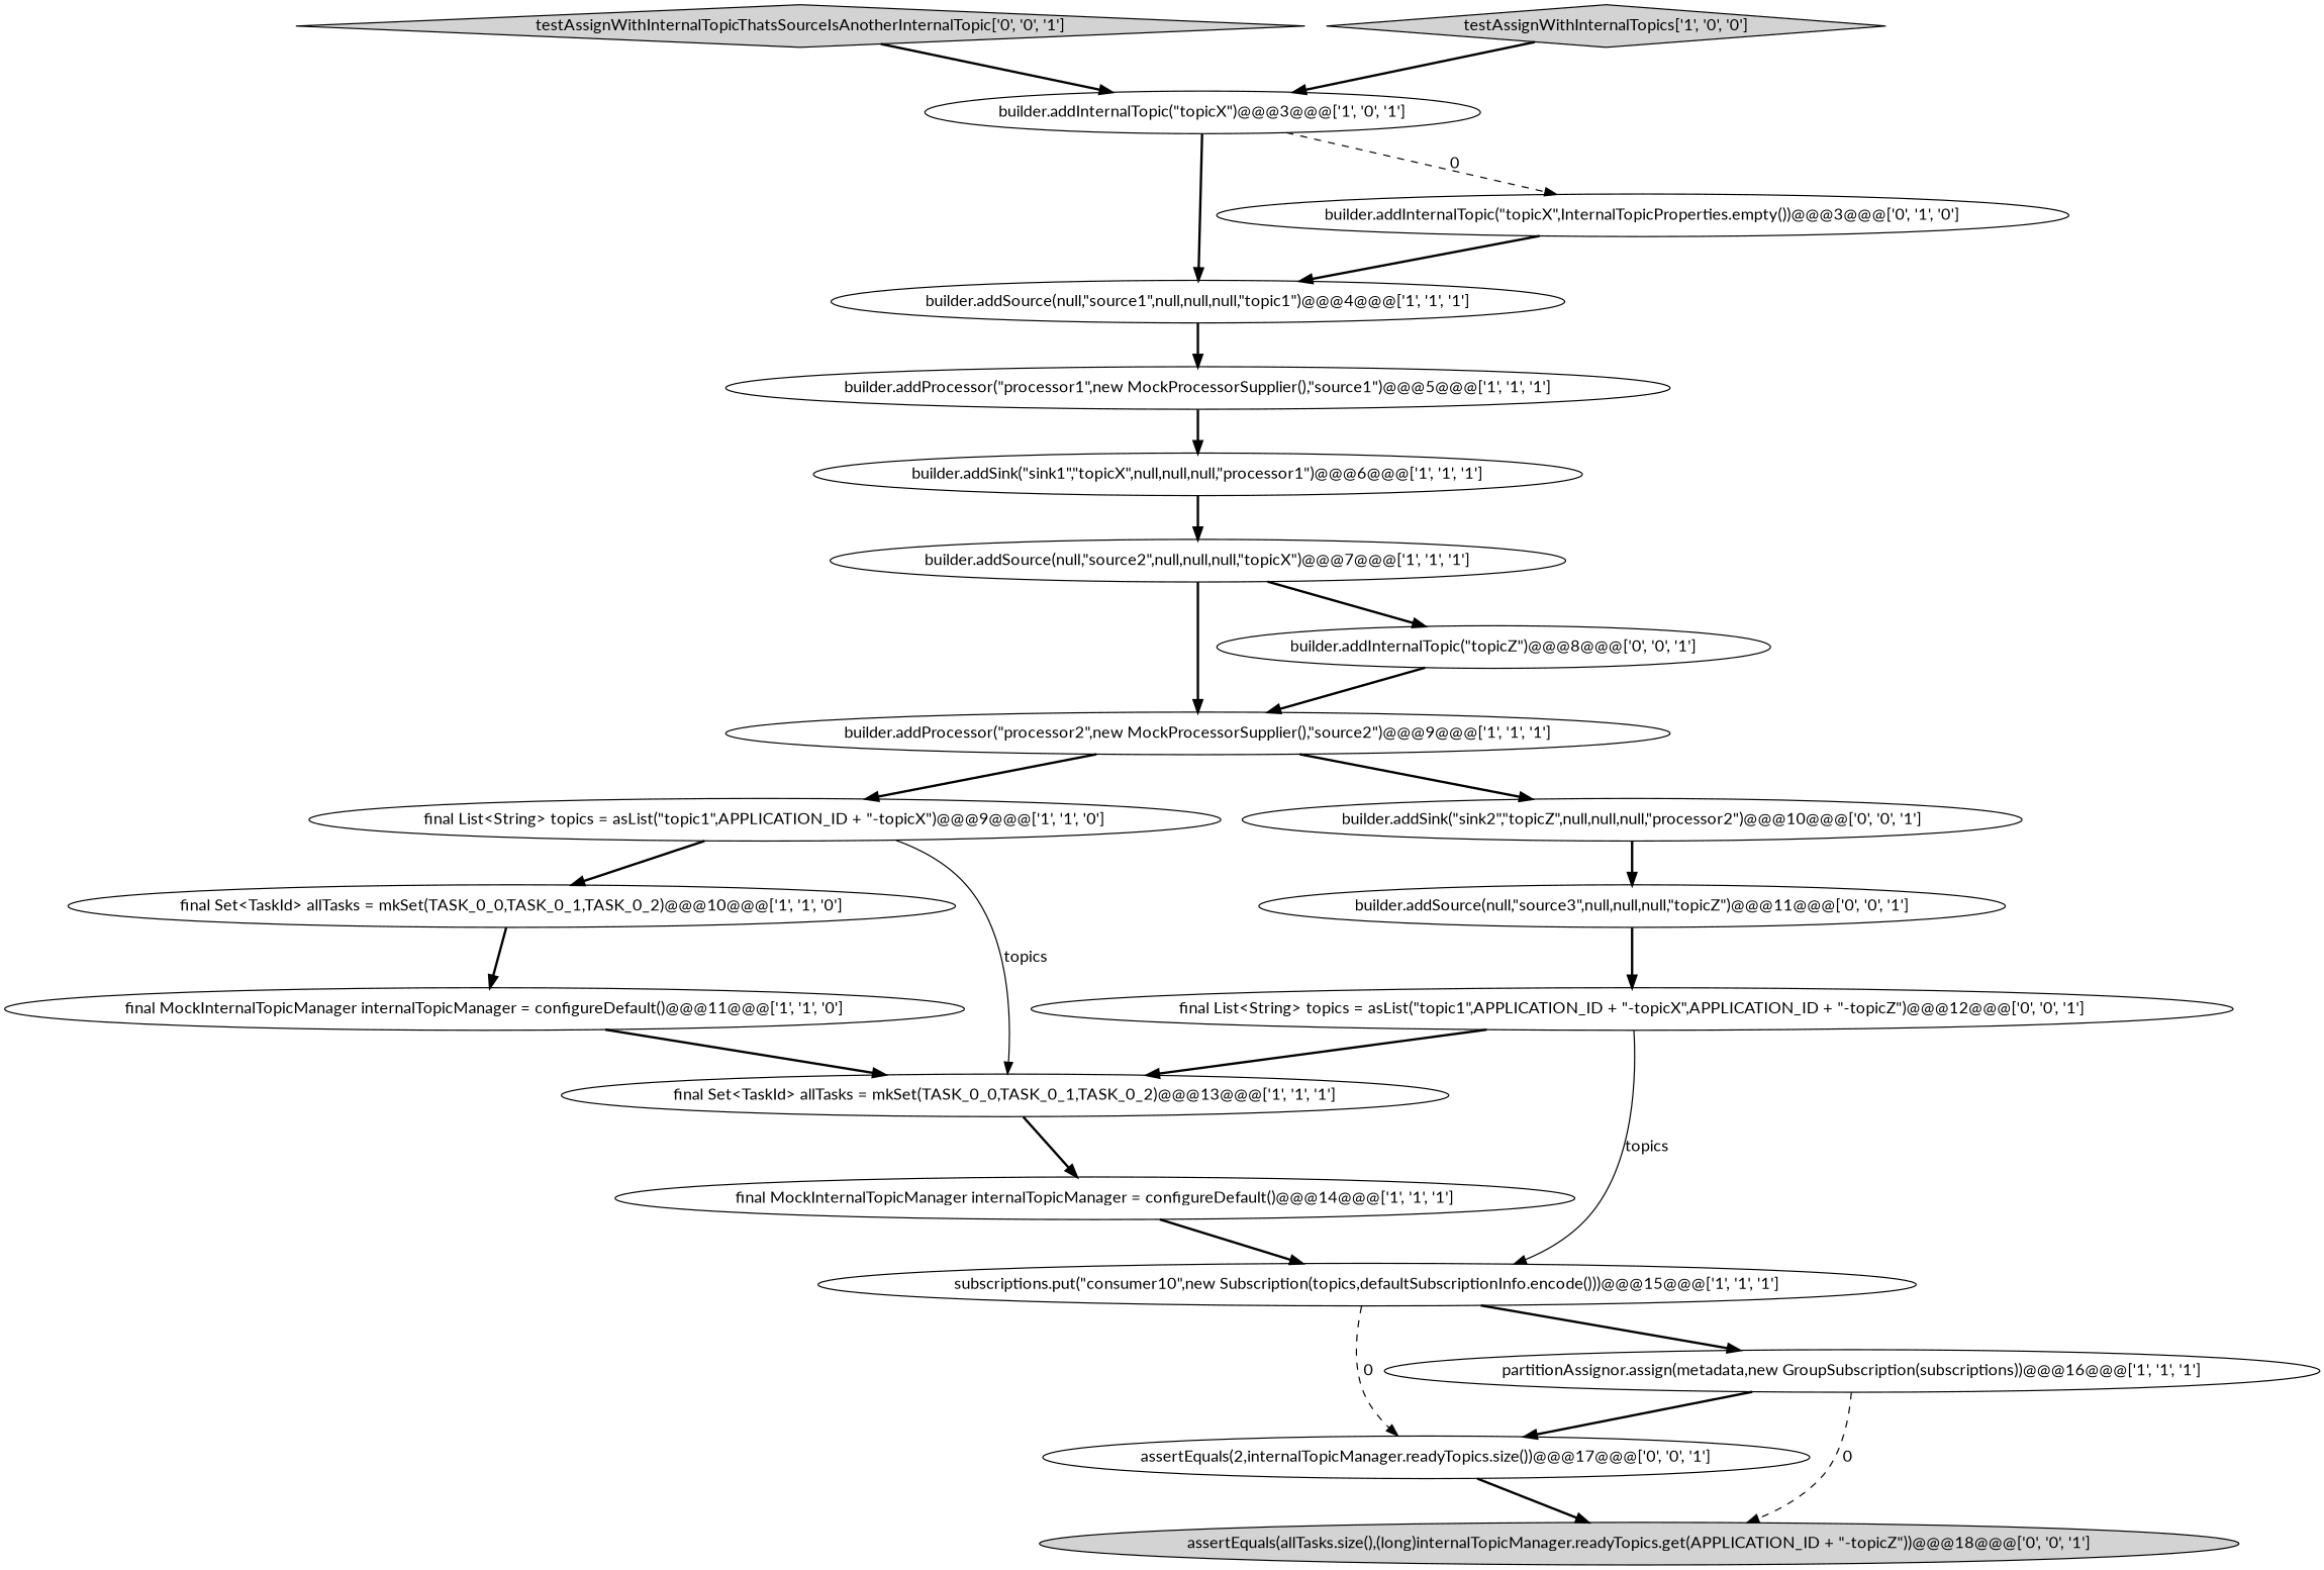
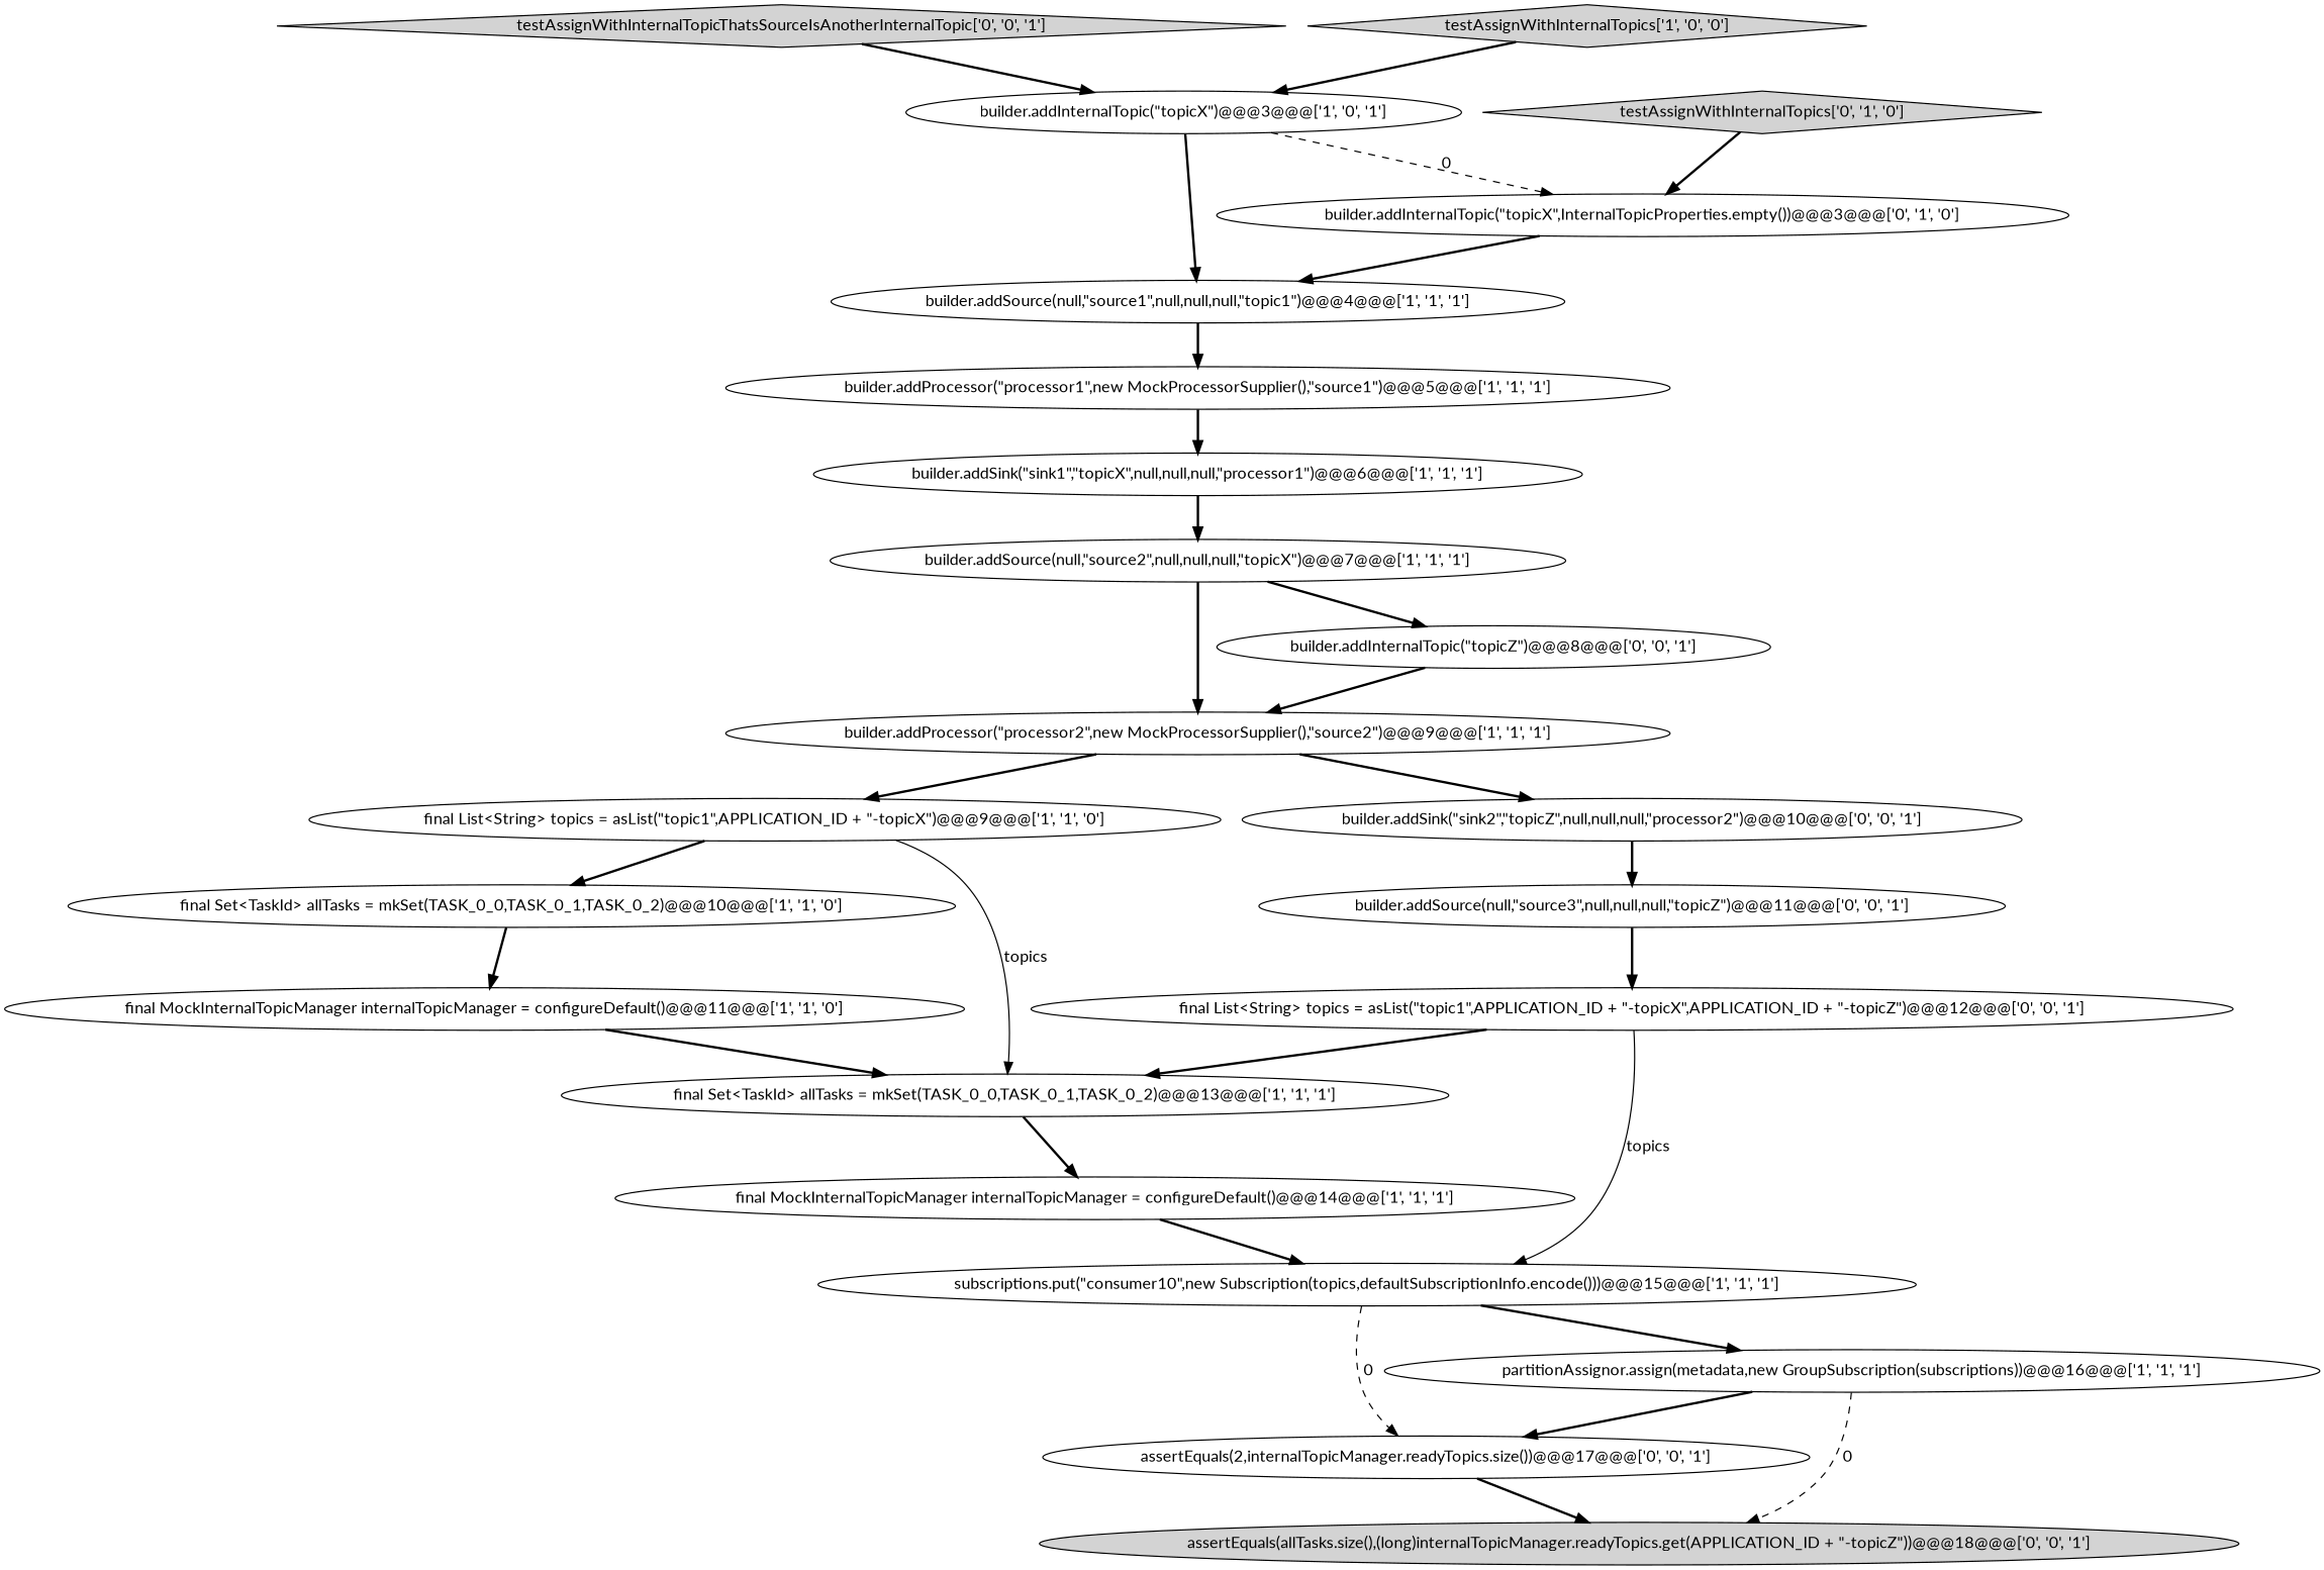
  digraph {
    fontname=Lato
    node [fillcolor=white shape=ellipse style=filled fontname=Lato]
    edge [style=bold fontname=Lato]
    n1 [label="builder.addSource(null,\"source1\",null,null,null,\"topic1\")@@@4@@@['1', '1', '1']"]
    n2 [label="builder.addProcessor(\"processor1\",new MockProcessorSupplier(),\"source1\")@@@5@@@['1', '1', '1']"]
    n3 [label="builder.addInternalTopic(\"topicX\",InternalTopicProperties.empty())@@@3@@@['0', '1', '0']"]
    n4 [label="final Set<TaskId> allTasks = mkSet(TASK_0_0,TASK_0_1,TASK_0_2)@@@10@@@['1', '1', '0']"]
    n5 [label="final MockInternalTopicManager internalTopicManager = configureDefault()@@@11@@@['1', '1', '0']"]
    n6 [label="builder.addInternalTopic(\"topicX\")@@@3@@@['1', '0', '1']"]
    n7 [label="builder.addSource(null,\"source2\",null,null,null,\"topicX\")@@@7@@@['1', '1', '1']"]
    n8 [label="builder.addProcessor(\"processor2\",new MockProcessorSupplier(),\"source2\")@@@9@@@['1', '1', '1']"]
    n9 [label="builder.addInternalTopic(\"topicZ\")@@@8@@@['0', '0', '1']"]
    n10 [label="final List<String> topics = asList(\"topic1\",APPLICATION_ID + \"-topicX\")@@@9@@@['1', '1', '0']"]
    n11 [label="builder.addSink(\"sink2\",\"topicZ\",null,null,null,\"processor2\")@@@10@@@['0', '0', '1']"]
    n12 [label="builder.addSink(\"sink1\",\"topicX\",null,null,null,\"processor1\")@@@6@@@['1', '1', '1']"]
    n13 [fillcolor=lightgray label="testAssignWithInternalTopicThatsSourceIsAnotherInternalTopic['0', '0', '1']" shape=diamond]
    n14 [label="final Set<TaskId> allTasks = mkSet(TASK_0_0,TASK_0_1,TASK_0_2)@@@13@@@['1', '1', '1']"]
    n15 [label="final List<String> topics = asList(\"topic1\",APPLICATION_ID + \"-topicX\",APPLICATION_ID + \"-topicZ\")@@@12@@@['0', '0', '1']"]
    n16 [label="subscriptions.put(\"consumer10\",new Subscription(topics,defaultSubscriptionInfo.encode()))@@@15@@@['1', '1', '1']"]
    n17 [label="assertEquals(2,internalTopicManager.readyTopics.size())@@@17@@@['0', '0', '1']"]
    n18 [fillcolor=lightgray label="assertEquals(allTasks.size(),(long)internalTopicManager.readyTopics.get(APPLICATION_ID + \"-topicZ\"))@@@18@@@['0', '0', '1']"]
    n19 [label="builder.addSource(null,\"source3\",null,null,null,\"topicZ\")@@@11@@@['0', '0', '1']"]
    n20 [label="final MockInternalTopicManager internalTopicManager = configureDefault()@@@14@@@['1', '1', '1']"]
+   n21 [fillcolor=lightgray label="testAssignWithInternalTopics['0', '1', '0']" shape=diamond]
    n22 [fillcolor=lightgray label="testAssignWithInternalTopics['1', '0', '0']" shape=diamond]
    n23 [label="partitionAssignor.assign(metadata,new GroupSubscription(subscriptions))@@@16@@@['1', '1', '1']"]
    n1 -> n2
    n2 -> n12
    n3 -> n1
    n4 -> n5
    n5 -> n14
    n6 -> n1
    n6 -> n3 [label=0 style=dashed]
    n7 -> n8
    n7 -> n9
    n8 -> n10
    n8 -> n11
    n9 -> n8
    n10 -> n4
    n10 -> n14 [label=topics style=solid]
    n11 -> n19
    n12 -> n7
    n13 -> n6
    n14 -> n20
    n15 -> n14
    n15 -> n16 [label=topics style=solid]
    n16 -> n17 [label=0 style=dashed]
    n16 -> n23
    n17 -> n18
    n19 -> n15
    n20 -> n16
+   n21 -> n3
    n22 -> n6
    n23 -> n17
    n23 -> n18 [label=0 style=dashed]
  }
